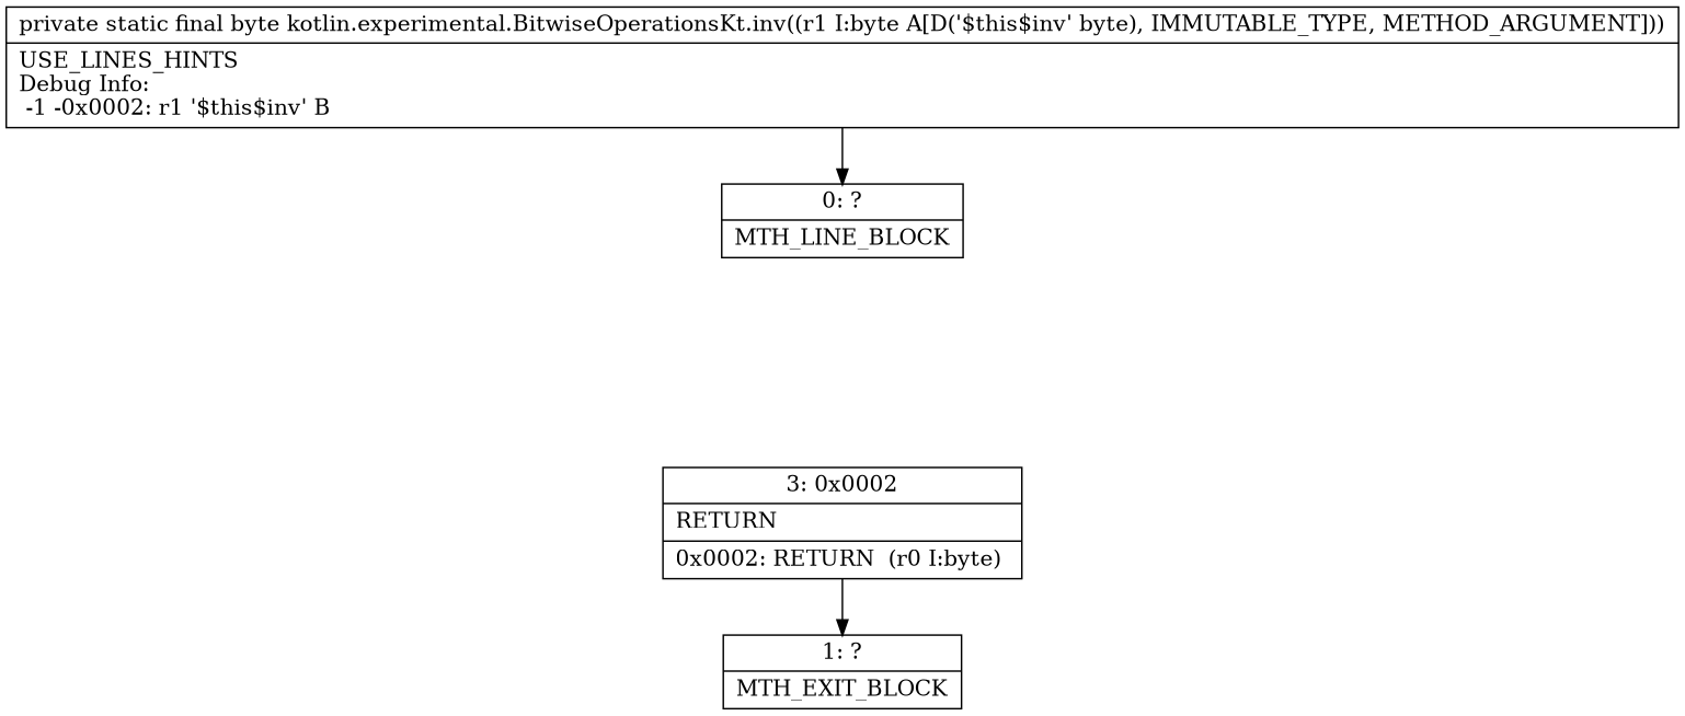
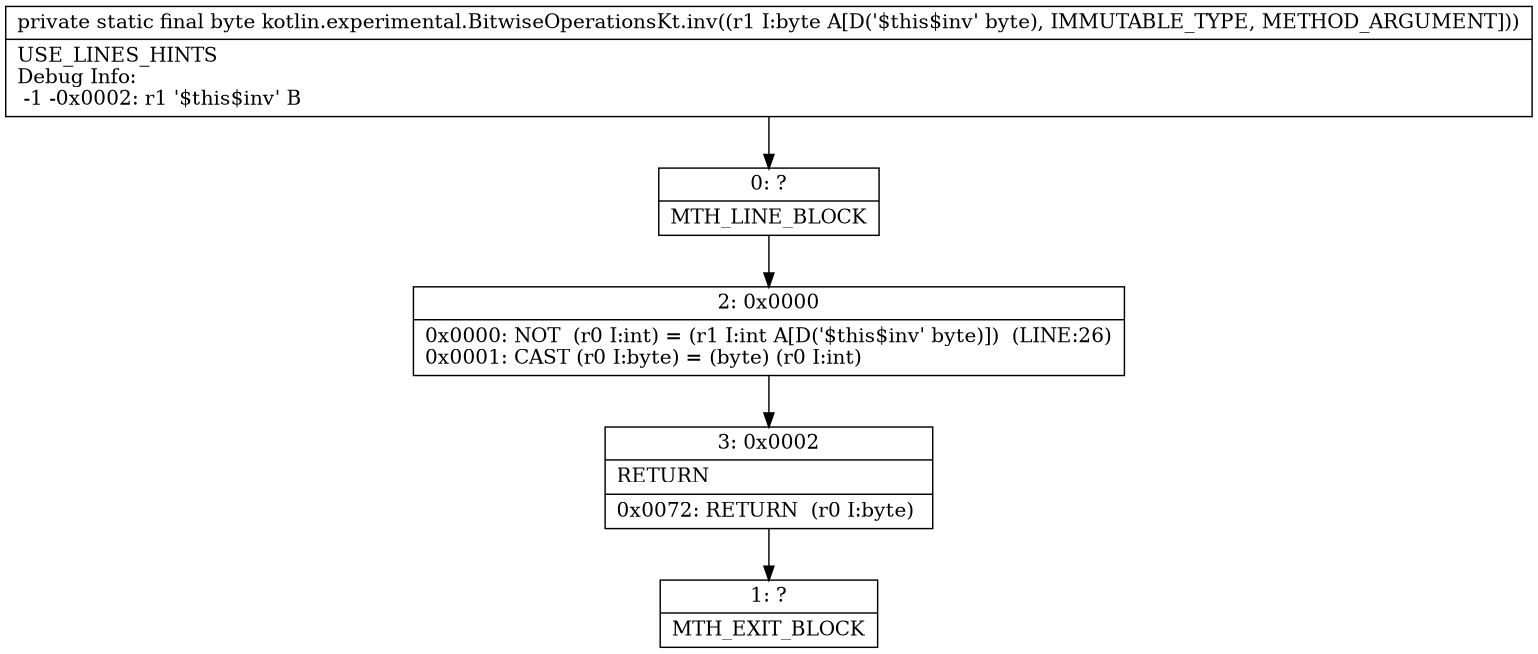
  digraph {
    node [shape=record]
    n1 [label="{0\:\ ?|MTH_LINE_BLOCK\l}"]
-   n3 [label="{3\:\ 0x0002|RETURN\l|0x0002: RETURN  (r0 I:byte) \l}"]
+   n2 [label="{2\:\ 0x0000|0x0000: NOT  (r0 I:int) = (r1 I:int A[D('$this$inv' byte)])  (LINE:26)\l0x0001: CAST (r0 I:byte) = (byte) (r0 I:int) \l}"]
+   n3 [label="{3\:\ 0x0002|RETURN\l|0x0072: RETURN  (r0 I:byte) \l}"]
    n4 [label="{1\:\ ?|MTH_EXIT_BLOCK\l}"]
    n5 [label="{private static final byte kotlin.experimental.BitwiseOperationsKt.inv((r1 I:byte A[D('$this$inv' byte), IMMUTABLE_TYPE, METHOD_ARGUMENT]))  | USE_LINES_HINTS\lDebug Info:\l  \-1 \-0x0002: r1 '$this$inv' B\l}"]
+   n1 -> n2
+   n2 -> n3
    n3 -> n4
    n5 -> n1
  }
